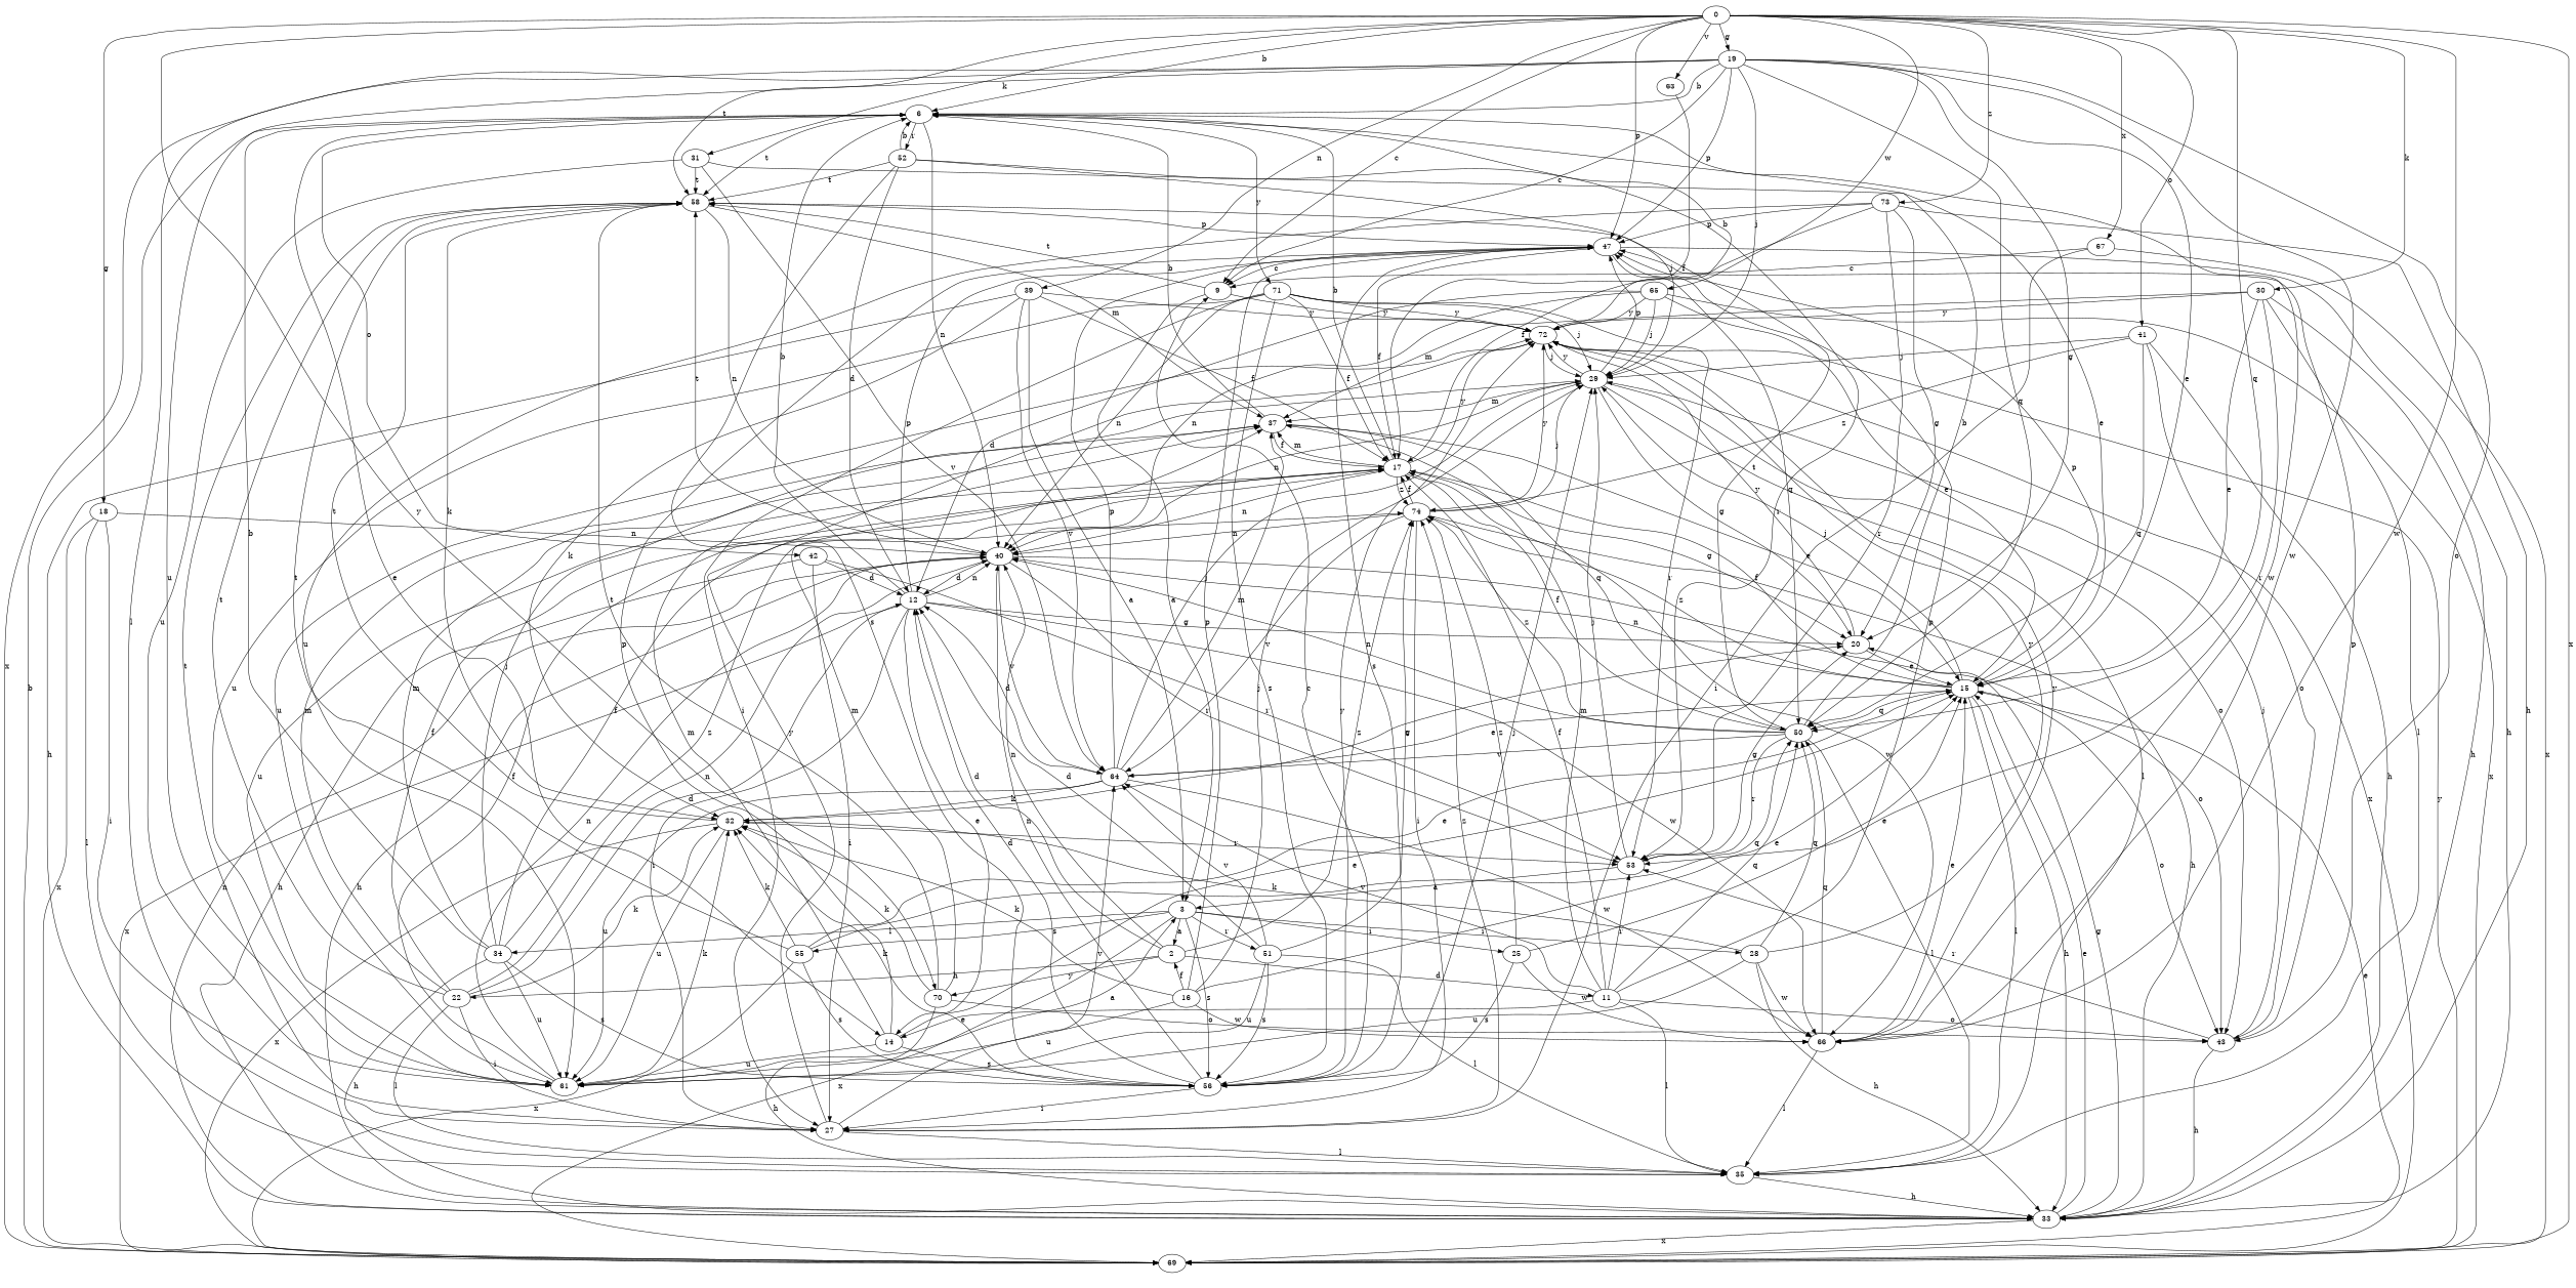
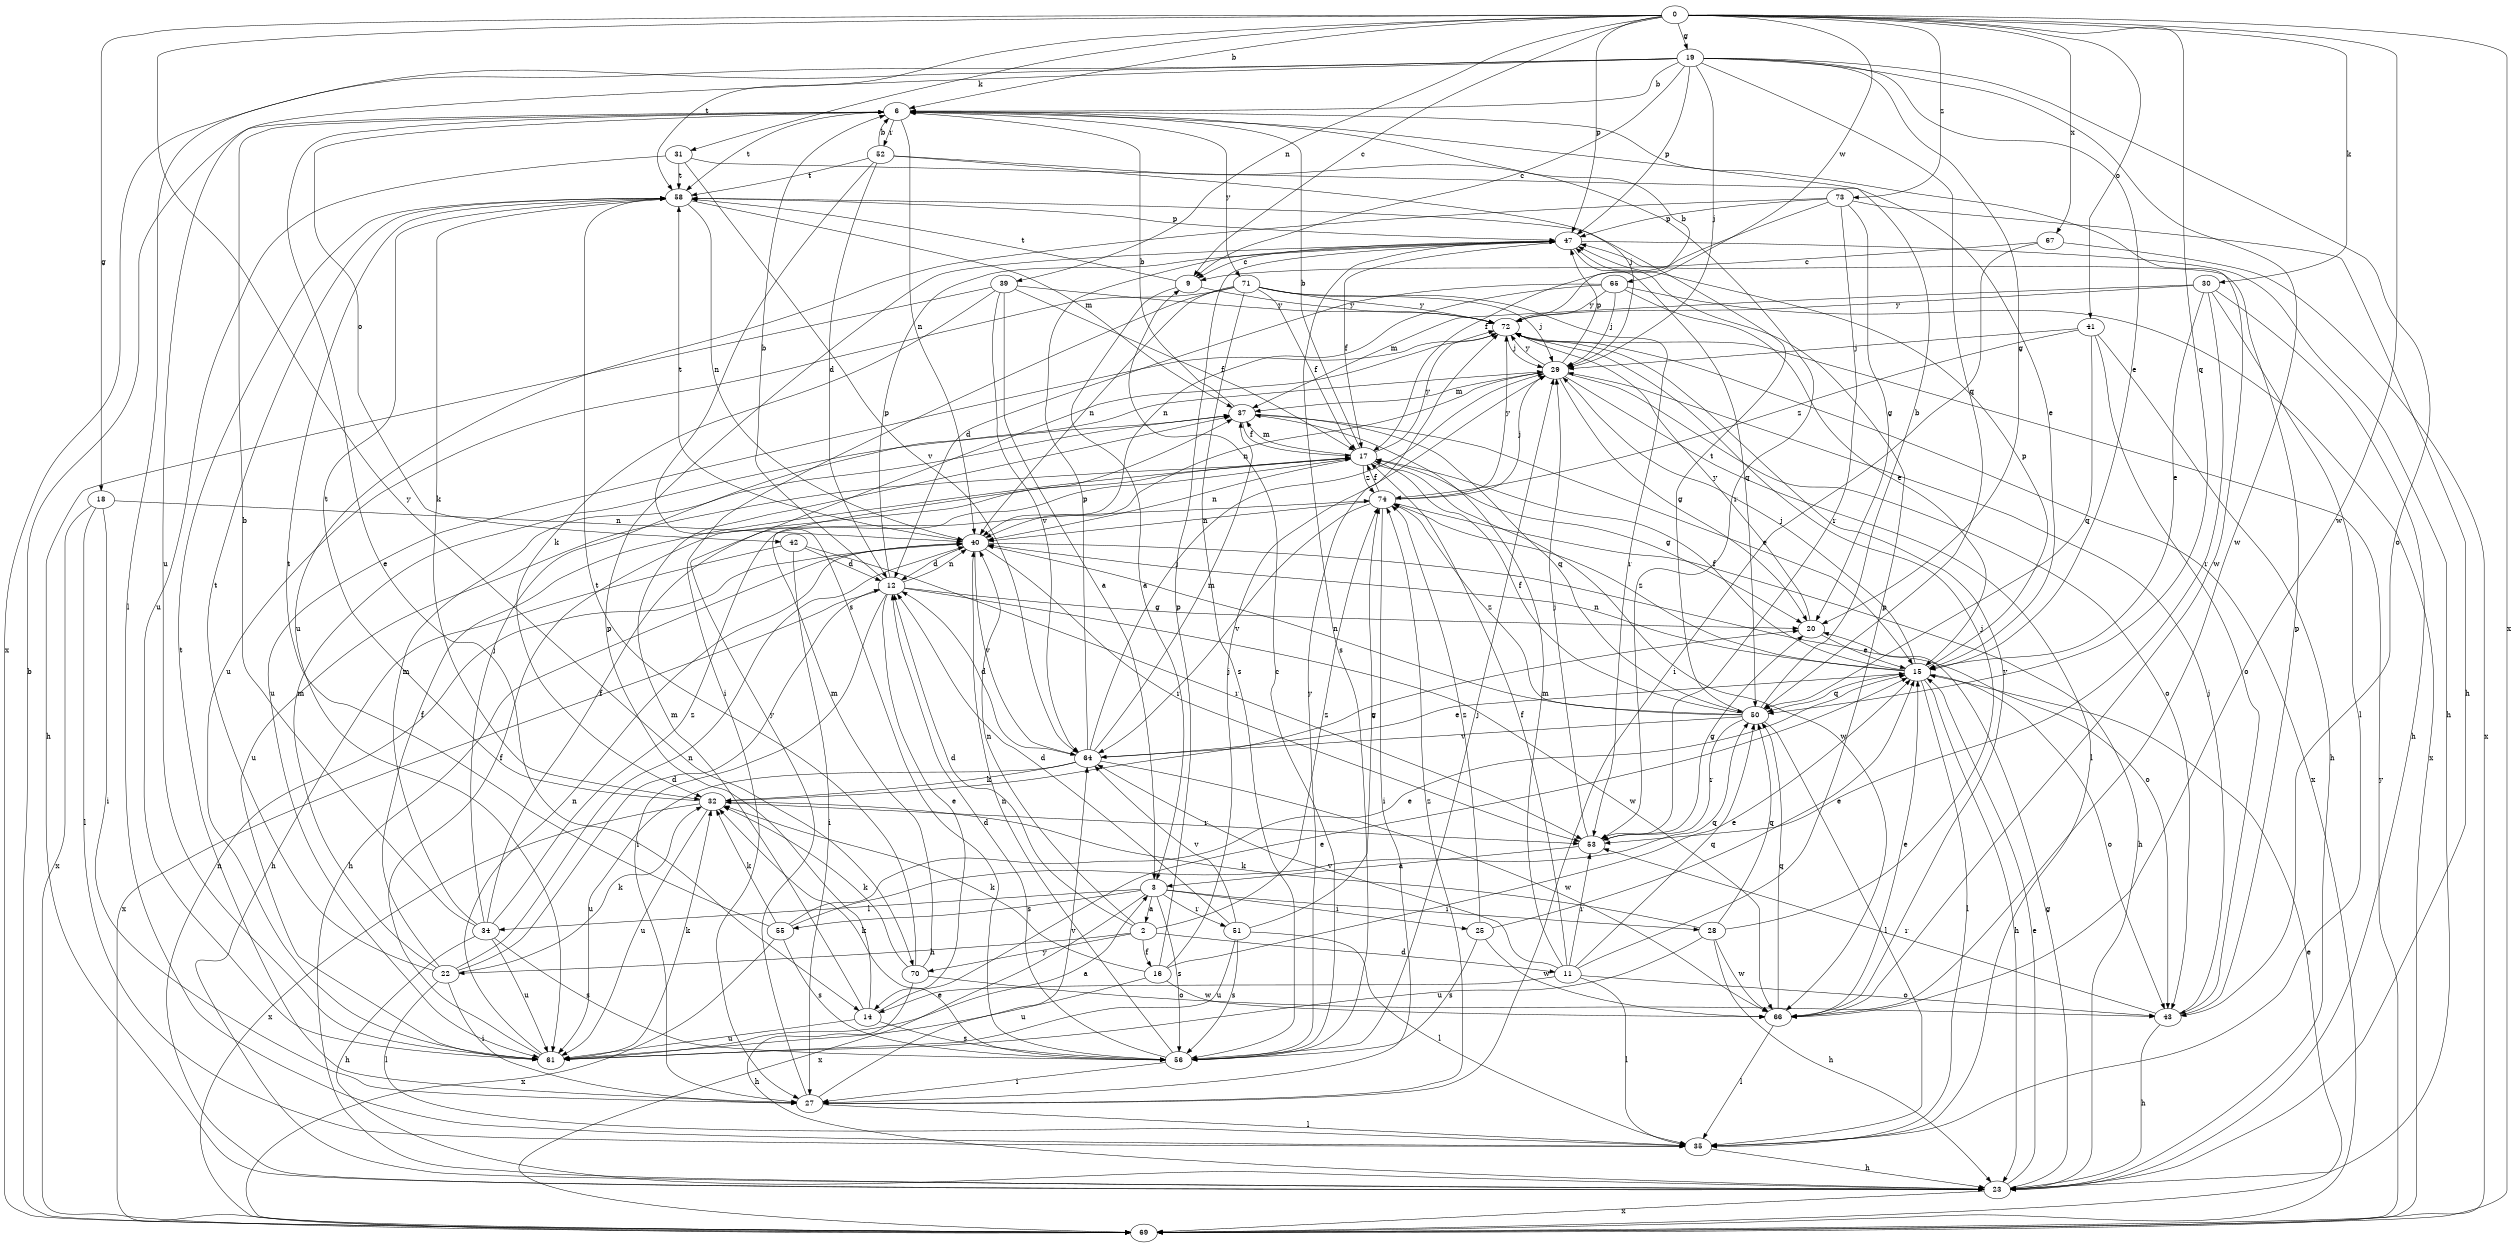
  strict digraph {
    0
    6
    9
    18
    19
    30
    31
    39
    41
    47
    50
    58
-   63
    65
    66
    67
    69
    70
    73
    40
    14
    42
    52
    71
    3
    72
    35
    27
    43
    20
    15
    61
    29
-   23 [label=33]
+   23
    37
    53
    64
    17
    32
    74
    56
    12
    2
    11
    16
    22
    25
    n48 [label=28]
    34
    51
    55
    0 -> 6 [label=b]
    0 -> 9 [label=c]
    0 -> 18 [label=g]
    0 -> 19 [label=g]
    0 -> 30 [label=k]
    0 -> 31 [label=k]
    0 -> 39 [label=n]
    0 -> 41 [label=o]
    0 -> 47 [label=p]
    0 -> 50 [label=q]
    0 -> 58 [label=t]
-   0 -> 63 [label=v]
    0 -> 65 [label=w]
    0 -> 66 [label=w]
    0 -> 67 [label=x]
    0 -> 69 [label=x]
    0 -> 70 [label=y]
    0 -> 73 [label=z]
    6 -> 58 [label=t]
    6 -> 66 [label=w]
    6 -> 40 [label=n]
    6 -> 14 [label=e]
    6 -> 42 [label=o]
    6 -> 52 [label=r]
    6 -> 71 [label=y]
    9 -> 58 [label=t]
    9 -> 3 [label=a]
    9 -> 72 [label=y]
    18 -> 69 [label=x]
    18 -> 40 [label=n]
    18 -> 35 [label=l]
    18 -> 27 [label=i]
    19 -> 6 [label=b]
    19 -> 9 [label=c]
    19 -> 47 [label=p]
    19 -> 50 [label=q]
    19 -> 66 [label=w]
    19 -> 69 [label=x]
    19 -> 35 [label=l]
    19 -> 43 [label=o]
    19 -> 20 [label=g]
    19 -> 15 [label=e]
    19 -> 61 [label=u]
    19 -> 29 [label=j]
    30 -> 72 [label=y]
    30 -> 35 [label=l]
    30 -> 15 [label=e]
    30 -> 23 [label=h]
    30 -> 37 [label=m]
    30 -> 53 [label=r]
    31 -> 58 [label=t]
    31 -> 15 [label=e]
    31 -> 61 [label=u]
    31 -> 64 [label=v]
    39 -> 3 [label=a]
    39 -> 72 [label=y]
    39 -> 23 [label=h]
    39 -> 64 [label=v]
    39 -> 17 [label=f]
    39 -> 32 [label=k]
    41 -> 50 [label=q]
    41 -> 43 [label=o]
    41 -> 29 [label=j]
    41 -> 23 [label=h]
    41 -> 74 [label=z]
    47 -> 9 [label=c]
    47 -> 50 [label=q]
    47 -> 23 [label=h]
    47 -> 17 [label=f]
    47 -> 56 [label=s]
    50 -> 6 [label=b]
    50 -> 58 [label=t]
    50 -> 40 [label=n]
    50 -> 35 [label=l]
    50 -> 53 [label=r]
    50 -> 64 [label=v]
    50 -> 17 [label=f]
    50 -> 74 [label=z]
    58 -> 47 [label=p]
    58 -> 40 [label=n]
    58 -> 37 [label=m]
    58 -> 32 [label=k]
-   63 -> 17 [label=f]
    65 -> 69 [label=x]
    65 -> 40 [label=n]
    65 -> 72 [label=y]
    65 -> 15 [label=e]
    65 -> 29 [label=j]
    65 -> 12 [label=d]
    66 -> 50 [label=q]
    66 -> 72 [label=y]
    66 -> 35 [label=l]
    66 -> 15 [label=e]
    67 -> 9 [label=c]
    67 -> 69 [label=x]
    67 -> 27 [label=i]
    69 -> 6 [label=b]
    69 -> 72 [label=y]
    69 -> 15 [label=e]
    70 -> 58 [label=t]
    70 -> 43 [label=o]
    70 -> 23 [label=h]
    70 -> 37 [label=m]
    70 -> 32 [label=k]
    73 -> 47 [label=p]
    73 -> 20 [label=g]
    73 -> 61 [label=u]
    73 -> 23 [label=h]
    73 -> 53 [label=r]
    73 -> 17 [label=f]
    40 -> 58 [label=t]
    40 -> 43 [label=o]
    40 -> 23 [label=h]
    40 -> 53 [label=r]
    40 -> 64 [label=v]
    40 -> 12 [label=d]
    14 -> 47 [label=p]
    14 -> 15 [label=e]
    14 -> 61 [label=u]
    14 -> 37 [label=m]
    14 -> 56 [label=s]
    42 -> 27 [label=i]
    42 -> 23 [label=h]
    42 -> 53 [label=r]
    42 -> 12 [label=d]
    52 -> 6 [label=b]
    52 -> 58 [label=t]
    52 -> 29 [label=j]
    52 -> 53 [label=r]
    52 -> 56 [label=s]
    52 -> 12 [label=d]
    71 -> 40 [label=n]
    71 -> 72 [label=y]
    71 -> 27 [label=i]
    71 -> 61 [label=u]
    71 -> 29 [label=j]
    71 -> 53 [label=r]
    71 -> 17 [label=f]
    71 -> 56 [label=s]
    3 -> 69 [label=x]
    3 -> 56 [label=s]
    3 -> 2 [label=a]
    3 -> 25 [label=i]
    3 -> n48 [label=i]
    3 -> 34 [label=l]
    3 -> 51 [label=r]
    3 -> 55 [label=s]
    72 -> 6 [label=b]
    72 -> 69 [label=x]
    72 -> 61 [label=u]
    72 -> 29 [label=j]
    35 -> 23 [label=h]
    27 -> 58 [label=t]
    27 -> 72 [label=y]
    27 -> 35 [label=l]
    27 -> 64 [label=v]
    27 -> 74 [label=z]
    43 -> 47 [label=p]
    43 -> 29 [label=j]
    43 -> 23 [label=h]
    43 -> 53 [label=r]
    20 -> 72 [label=y]
    20 -> 15 [label=e]
    15 -> 47 [label=p]
    15 -> 50 [label=q]
    15 -> 40 [label=n]
    15 -> 35 [label=l]
    15 -> 43 [label=o]
    15 -> 29 [label=j]
    15 -> 23 [label=h]
    15 -> 17 [label=f]
    15 -> 74 [label=z]
    61 -> 40 [label=n]
    61 -> 3 [label=a]
    61 -> 17 [label=f]
    61 -> 32 [label=k]
    29 -> 47 [label=p]
    29 -> 40 [label=n]
    29 -> 72 [label=y]
    29 -> 35 [label=l]
    29 -> 43 [label=o]
    29 -> 20 [label=g]
    29 -> 37 [label=m]
    23 -> 69 [label=x]
    23 -> 40 [label=n]
    23 -> 20 [label=g]
    23 -> 15 [label=e]
    37 -> 6 [label=b]
    37 -> 50 [label=q]
    37 -> 15 [label=e]
    37 -> 17 [label=f]
    53 -> 3 [label=a]
    53 -> 20 [label=g]
    53 -> 29 [label=j]
    64 -> 47 [label=p]
    64 -> 66 [label=w]
    64 -> 15 [label=e]
    64 -> 61 [label=u]
    64 -> 29 [label=j]
    64 -> 37 [label=m]
    64 -> 32 [label=k]
    64 -> 12 [label=d]
    17 -> 6 [label=b]
    17 -> 66 [label=w]
    17 -> 40 [label=n]
    17 -> 72 [label=y]
    17 -> 20 [label=g]
    17 -> 61 [label=u]
    17 -> 37 [label=m]
    17 -> 74 [label=z]
    32 -> 58 [label=t]
    32 -> 69 [label=x]
    32 -> 20 [label=g]
    32 -> 61 [label=u]
    32 -> 53 [label=r]
    74 -> 40 [label=n]
    74 -> 72 [label=y]
    74 -> 27 [label=i]
    74 -> 29 [label=j]
    74 -> 23 [label=h]
    74 -> 64 [label=v]
    74 -> 17 [label=f]
    56 -> 9 [label=c]
    56 -> 40 [label=n]
    56 -> 72 [label=y]
    56 -> 27 [label=i]
    56 -> 29 [label=j]
    56 -> 32 [label=k]
    56 -> 12 [label=d]
    12 -> 6 [label=b]
    12 -> 47 [label=p]
    12 -> 66 [label=w]
    12 -> 69 [label=x]
    12 -> 40 [label=n]
    12 -> 14 [label=e]
    12 -> 27 [label=i]
    12 -> 20 [label=g]
    2 -> 70 [label=y]
    2 -> 40 [label=n]
    2 -> 74 [label=z]
    2 -> 12 [label=d]
    2 -> 11 [label=d]
-   16 -> 2 [label=f]
+   2 -> 16 [label=f]
    2 -> 22 [label=h]
    11 -> 47 [label=p]
    11 -> 50 [label=q]
    11 -> 14 [label=e]
    11 -> 35 [label=l]
    11 -> 43 [label=o]
    11 -> 37 [label=m]
    11 -> 53 [label=r]
    11 -> 64 [label=v]
    11 -> 17 [label=f]
    16 -> 47 [label=p]
    16 -> 66 [label=w]
    16 -> 15 [label=e]
    16 -> 61 [label=u]
    16 -> 29 [label=j]
    16 -> 32 [label=k]
    22 -> 58 [label=t]
    22 -> 40 [label=n]
    22 -> 35 [label=l]
    22 -> 27 [label=i]
    22 -> 37 [label=m]
    22 -> 17 [label=f]
    22 -> 32 [label=k]
    22 -> 12 [label=d]
    25 -> 66 [label=w]
    25 -> 15 [label=e]
    25 -> 74 [label=z]
    25 -> 56 [label=s]
    n48 -> 50 [label=q]
    n48 -> 66 [label=w]
-   n48 -> 72 [label=y]
+   n48 -> 72 [label=j]
    n48 -> 61 [label=u]
    n48 -> 23 [label=h]
    n48 -> 32 [label=k]
    34 -> 6 [label=b]
    34 -> 61 [label=u]
    34 -> 29 [label=j]
    34 -> 23 [label=h]
    34 -> 37 [label=m]
    34 -> 17 [label=f]
    34 -> 74 [label=z]
    34 -> 56 [label=s]
    51 -> 35 [label=l]
    51 -> 61 [label=u]
    51 -> 64 [label=v]
    51 -> 74 [label=z]
    51 -> 56 [label=s]
    51 -> 12 [label=d]
    55 -> 50 [label=q]
    55 -> 58 [label=t]
    55 -> 69 [label=x]
    55 -> 15 [label=e]
    55 -> 32 [label=k]
    55 -> 56 [label=s]
  }
